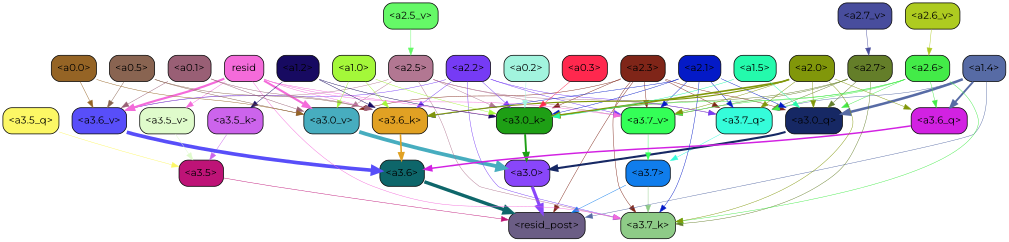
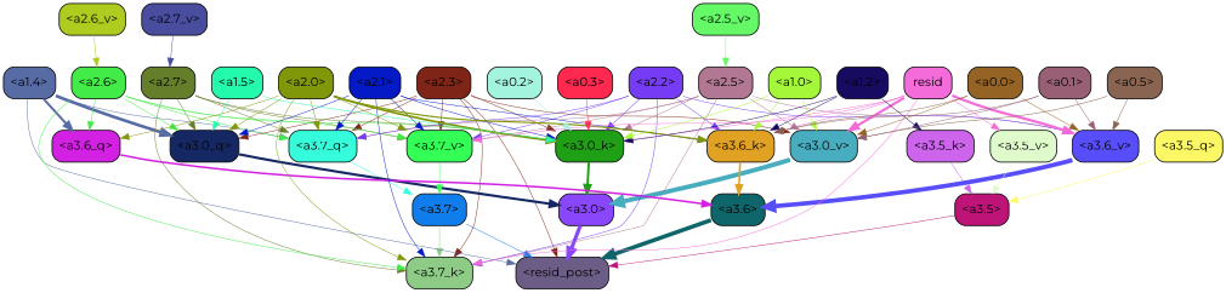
  strict digraph {
    fontname=Montserrat
    splines=true
    node [color=black fontname=Montserrat shape=box style="filled, rounded"]
    edge [color="#7f2518" fontname=Montserrat penwidth=0.6]
    "<a3.7>" [fillcolor="#107dec"]
    "<resid_post>" [fillcolor="#6b5d85"]
    "<a3.7_k>" [fillcolor="#8ecb87"]
    "<a3.6>" [fillcolor="#0e666a"]
    "<a3.5>" [fillcolor="#be1377"]
    "<a3.0>" [fillcolor="#8946fa"]
    "<a2.3>" [fillcolor="#7f2518"]
    "<a3.7_q>" [fillcolor="#35fcda"]
    "<a3.0_q>" [fillcolor="#162864"]
    "<a3.0_k>" [fillcolor="#1e9f15"]
    "<a3.7_v>" [fillcolor="#34ff57"]
    "<a3.0_v>" [fillcolor="#47adbf"]
    "<a1.4>" [fillcolor="#576ba5"]
    "<a3.6_q>" [fillcolor="#d221e2"]
    "<a3.5_q>" [fillcolor="#fcf765"]
    "<a3.6_k>" [fillcolor="#e1a123"]
    "<a3.5_k>" [fillcolor="#cc64ec"]
    "<a3.6_v>" [fillcolor="#584ef9"]
    "<a3.5_v>" [fillcolor="#dffbcb"]
    "<a2.7>" [fillcolor="#647e29"]
    "<a2.6>" [fillcolor="#43eb48"]
    "<a2.5>" [fillcolor="#b27792"]
    "<a2.2>" [fillcolor="#763bf5"]
    "<a2.1>" [fillcolor="#041ac7"]
    "<a2.0>" [fillcolor="#81970a"]
    "<a1.5>" [fillcolor="#24faac"]
    n27 [fillcolor="#f46bda" label=resid]
    "<a1.2>" [fillcolor="#170a61"]
    "<a1.0>" [fillcolor="#a4f839"]
    "<a0.5>" [fillcolor="#896451"]
    "<a0.1>" [fillcolor="#995f75"]
    "<a0.3>" [fillcolor="#ff284e"]
    "<a0.2>" [fillcolor="#a2f4de"]
    "<a0.0>" [fillcolor="#956425"]
    "<a2.7_v>" [fillcolor="#484d9d"]
    "<a2.6_v>" [fillcolor="#aecb20"]
    "<a2.5_v>" [fillcolor="#65f967"]
    "<a3.7>" -> "<resid_post>" [color="#107dec"]
    "<a3.7>" -> "<a3.7_k>" [color="#8ecb87"]
    "<a3.6>" -> "<resid_post>" [color="#0e666a" penwidth=4.6696330308914185]
    "<a3.5>" -> "<resid_post>" [color="#be1377"]
    "<a3.0>" -> "<resid_post>" [color="#8946fa" penwidth=4.282557368278503]
    "<a2.3>" -> "<resid_post>"
    "<a2.3>" -> "<a3.7_k>"
    "<a2.3>" -> "<a3.7_q>"
    "<a2.3>" -> "<a3.0_q>"
    "<a2.3>" -> "<a3.0_k>"
    "<a2.3>" -> "<a3.7_v>"
    "<a2.3>" -> "<a3.0_v>"
    "<a3.7_q>" -> "<a3.7>" [color="#35fcda"]
    "<a3.0_q>" -> "<a3.0>" [color="#162864" penwidth=2.8638100624084473]
    "<a3.0_k>" -> "<a3.0>" [color="#1e9f15" penwidth=2.6274144649505615]
    "<a3.7_v>" -> "<a3.7>" [color="#34ff57"]
    "<a3.0_v>" -> "<a3.0>" [color="#47adbf" penwidth=5.188832879066467]
    "<a1.4>" -> "<resid_post>" [color="#576ba5"]
    "<a1.4>" -> "<a3.7_q>" [color="#576ba5"]
    "<a1.4>" -> "<a3.0_q>" [color="#576ba5" penwidth=3.4971605762839317]
    "<a1.4>" -> "<a3.6_q>" [color="#576ba5" penwidth=2.6073555648326874]
    "<a3.6_q>" -> "<a3.6>" [color="#d221e2" penwidth=2.03758105635643]
    "<a3.5_q>" -> "<a3.5>" [color="#fcf765"]
    "<a3.6_k>" -> "<a3.6>" [color="#e1a123" penwidth=2.174198240041733]
    "<a3.5_k>" -> "<a3.5>" [color="#cc64ec"]
    "<a3.6_v>" -> "<a3.6>" [color="#584ef9" penwidth=5.002329230308533]
    "<a3.5_v>" -> "<a3.5>" [color="#dffbcb"]
    "<a2.7>" -> "<a3.7_k>" [color="#647e29"]
    "<a2.7>" -> "<a3.7_q>" [color="#647e29"]
    "<a2.7>" -> "<a3.0_q>" [color="#647e29"]
    "<a2.7>" -> "<a3.0_k>" [color="#647e29"]
    "<a2.7>" -> "<a3.7_v>" [color="#647e29"]
    "<a2.6>" -> "<a3.7_k>" [color="#43eb48"]
    "<a2.6>" -> "<a3.7_q>" [color="#43eb48"]
    "<a2.6>" -> "<a3.0_q>" [color="#43eb48"]
    "<a2.6>" -> "<a3.0_k>" [color="#43eb48"]
    "<a2.6>" -> "<a3.7_v>" [color="#43eb48"]
    "<a2.6>" -> "<a3.6_q>" [color="#43eb48"]
    "<a2.5>" -> "<a3.7_k>" [color="#b27792"]
    "<a2.5>" -> "<a3.7_q>" [color="#b27792"]
    "<a2.5>" -> "<a3.0_k>" [color="#b27792"]
    "<a2.5>" -> "<a3.7_v>" [color="#b27792"]
    "<a2.5>" -> "<a3.0_v>" [color="#b27792"]
    "<a2.5>" -> "<a3.6_v>" [color="#b27792"]
    "<a2.2>" -> "<a3.7_k>" [color="#763bf5"]
    "<a2.2>" -> "<a3.7_q>" [color="#763bf5"]
    "<a2.2>" -> "<a3.0_k>" [color="#763bf5"]
    "<a2.2>" -> "<a3.7_v>" [color="#763bf5"]
    "<a2.2>" -> "<a3.6_k>" [color="#763bf5"]
    "<a2.2>" -> "<a3.6_v>" [color="#763bf5"]
    "<a2.1>" -> "<a3.7_k>" [color="#041ac7"]
    "<a2.1>" -> "<a3.7_q>" [color="#041ac7"]
    "<a2.1>" -> "<a3.0_q>" [color="#041ac7"]
    "<a2.1>" -> "<a3.0_k>" [color="#041ac7"]
    "<a2.1>" -> "<a3.7_v>" [color="#041ac7"]
    "<a2.1>" -> "<a3.6_k>" [color="#041ac7"]
    "<a2.0>" -> "<a3.7_k>" [color="#81970a"]
    "<a2.0>" -> "<a3.7_q>" [color="#81970a"]
    "<a2.0>" -> "<a3.0_q>" [color="#81970a"]
    "<a2.0>" -> "<a3.0_k>" [color="#81970a" penwidth=2.270527422428131]
    "<a2.0>" -> "<a3.7_v>" [color="#81970a"]
    "<a2.0>" -> "<a3.6_q>" [color="#81970a"]
    "<a2.0>" -> "<a3.6_k>" [color="#81970a" penwidth=1.5568191409111023]
    "<a1.5>" -> "<a3.0_q>" [color="#24faac"]
    "<a1.5>" -> "<a3.0_k>" [color="#24faac"]
    n27 -> "<a3.7_k>" [color="#f46bda"]
    n27 -> "<a3.0_k>" [color="#f46bda"]
    n27 -> "<a3.7_v>" [color="#f46bda"]
    n27 -> "<a3.0_v>" [color="#f46bda" penwidth=2.8686431646347046]
    n27 -> "<a3.6_k>" [color="#f46bda"]
    n27 -> "<a3.6_v>" [color="#f46bda" penwidth=2.9588699340820312]
    n27 -> "<a3.5_v>" [color="#f46bda"]
    "<a1.2>" -> "<a3.0_k>" [color="#170a61"]
    "<a1.2>" -> "<a3.6_k>" [color="#170a61"]
    "<a1.2>" -> "<a3.5_k>" [color="#170a61"]
    "<a1.0>" -> "<a3.0_k>" [color="#a4f839"]
    "<a1.0>" -> "<a3.0_v>" [color="#a4f839"]
    "<a1.0>" -> "<a3.6_k>" [color="#a4f839"]
    "<a0.5>" -> "<a3.0_v>" [color="#896451" penwidth=0.6421224474906921]
-   "<a0.5>" -> "<a3.6_k>" [color="#896451"]
+   "<a0.0>" -> "<a3.6_k>" [color="#896451"]
    "<a0.5>" -> "<a3.6_v>" [color="#896451"]
    "<a0.1>" -> "<a3.0_v>" [color="#995f75"]
    "<a0.1>" -> "<a3.6_k>" [color="#995f75"]
    "<a0.1>" -> "<a3.6_v>" [color="#995f75"]
    "<a0.3>" -> "<a3.0_k>" [color="#ff284e"]
    "<a0.2>" -> "<a3.0_k>" [color="#a2f4de"]
    "<a0.0>" -> "<a3.0_v>" [color="#956425"]
    "<a0.0>" -> "<a3.6_v>" [color="#956425"]
    "<a2.7_v>" -> "<a2.7>" [color="#484d9d"]
    "<a2.6_v>" -> "<a2.6>" [color="#aecb20"]
    "<a2.5_v>" -> "<a2.5>" [color="#65f967"]
  }
